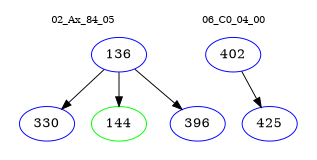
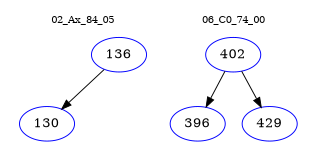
  digraph {
    node [color=blue]
    edge [color=black]
    n1 [label=136]
-   n2 [label=330]
-   n3 [color=green label=144]
+   n2 [label=130]
    n4 [label=402]
    n5 [label=396]
-   n6 [label=425]
+   n6 [label=429]
    subgraph cluster_1 {
      color=white
      fontsize=10
      label="02_Ax_84_05"
      n1
      n2
-     n3
    }
    subgraph cluster_2 {
      color=white
      fontsize=10
-     label="06_C0_04_00"
+     label="06_C0_74_00"
      n4
      n5
      n6
    }
    n1 -> n2
-   n1 -> n3
-   n1 -> n5
+   n4 -> n5
    n4 -> n6
  }
